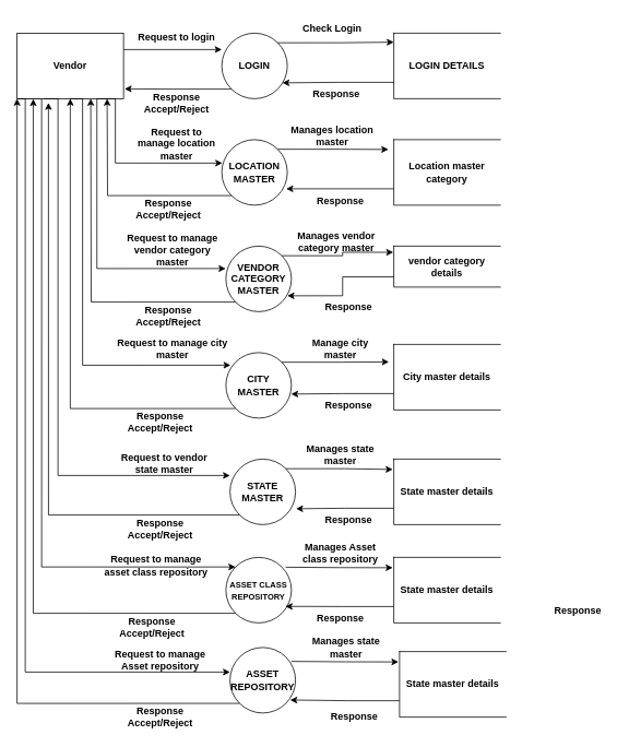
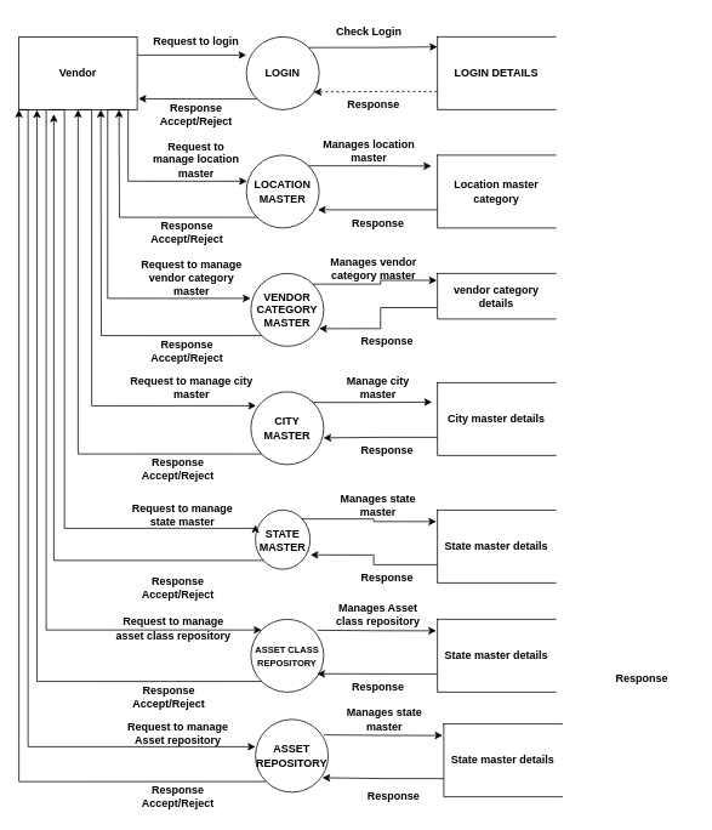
  <mxCell id="0" />
  <mxCell id="1" parent="0" />
  <mxCell id="2" style="edgeStyle=orthogonalEdgeStyle;rounded=0;orthogonalLoop=1;jettySize=auto;html=1;exitX=0;exitY=1;exitDx=0;exitDy=0;entryX=0;entryY=0;entryDx=0;entryDy=0;" edge="1" parent="1" source="3" target="54"><mxGeometry relative="1" as="geometry"><Array as="points"><mxPoint x="50" y="120" /><mxPoint x="50" y="692" /></Array></mxGeometry></mxCell>
  <mxCell id="3" value="Vendor" style="rounded=0;whiteSpace=wrap;html=1;fontStyle=1" parent="1" vertex="1"><mxGeometry x="20" y="40" width="130" height="80" as="geometry" /></mxCell>
  <mxCell id="4" value="&lt;span&gt;LOGIN&lt;/span&gt;" style="ellipse;whiteSpace=wrap;html=1;aspect=fixed;fontStyle=1" parent="1" vertex="1"><mxGeometry x="270" y="40" width="80" height="80" as="geometry" /></mxCell>
  <mxCell id="5" value="&lt;span&gt;LOGIN DETAILS&lt;/span&gt;" style="html=1;dashed=0;whiteSpace=wrap;shape=partialRectangle;right=0;fontStyle=1" parent="1" vertex="1"><mxGeometry x="480" y="40" width="130" height="80" as="geometry" /></mxCell>
  <mxCell id="6" style="edgeStyle=orthogonalEdgeStyle;rounded=0;orthogonalLoop=1;jettySize=auto;html=1;exitX=0;exitY=1;exitDx=0;exitDy=0;fontStyle=1" parent="1" source="7" edge="1"><mxGeometry relative="1" as="geometry"><mxPoint x="130" y="120" as="targetPoint" /></mxGeometry></mxCell>
  <mxCell id="7" value="LOCATION MASTER" style="ellipse;whiteSpace=wrap;html=1;aspect=fixed;fontStyle=1" parent="1" vertex="1"><mxGeometry x="270" y="170" width="80" height="80" as="geometry" /></mxCell>
  <mxCell id="8" value="VENDOR CATEGORY MASTER" style="ellipse;whiteSpace=wrap;html=1;aspect=fixed;fontStyle=1" parent="1" vertex="1"><mxGeometry x="275" y="300" width="80" height="80" as="geometry" /></mxCell>
  <mxCell id="9" value="CITY MASTER" style="ellipse;whiteSpace=wrap;html=1;aspect=fixed;fontStyle=1" parent="1" vertex="1"><mxGeometry x="275" y="430" width="80" height="80" as="geometry" /></mxCell>
- <mxCell id="10" value="STATE MASTER" style="ellipse;whiteSpace=wrap;html=1;aspect=fixed;fontStyle=1" parent="1" vertex="1"><mxGeometry x="280" y="560" width="80" height="80" as="geometry" /></mxCell>
+ <mxCell id="10" value="STATE MASTER" style="ellipse;whiteSpace=wrap;html=1;aspect=fixed;fontStyle=1" parent="1" vertex="1"><mxGeometry x="280" y="560" width="60" height="65" as="geometry" /></mxCell>
  <mxCell id="11" style="edgeStyle=orthogonalEdgeStyle;rounded=0;orthogonalLoop=1;jettySize=auto;html=1;exitX=1;exitY=0.25;exitDx=0;exitDy=0;entryX=0;entryY=0.25;entryDx=0;entryDy=0;entryPerimeter=0;fontStyle=1" parent="1" source="3" target="4" edge="1"><mxGeometry relative="1" as="geometry" /></mxCell>
  <mxCell id="12" style="edgeStyle=orthogonalEdgeStyle;rounded=0;orthogonalLoop=1;jettySize=auto;html=1;exitX=1;exitY=0;exitDx=0;exitDy=0;fontStyle=1" parent="1" source="4" edge="1"><mxGeometry relative="1" as="geometry"><mxPoint x="480" y="51" as="targetPoint" /></mxGeometry></mxCell>
- <mxCell id="13" style="edgeStyle=orthogonalEdgeStyle;rounded=0;orthogonalLoop=1;jettySize=auto;html=1;exitX=0;exitY=0.75;exitDx=0;exitDy=0;entryX=0.925;entryY=0.758;entryDx=0;entryDy=0;entryPerimeter=0;fontStyle=1" parent="1" source="5" target="4" edge="1"><mxGeometry relative="1" as="geometry" /></mxCell>
+ <mxCell id="13" style="edgeStyle=orthogonalEdgeStyle;rounded=0;orthogonalLoop=1;jettySize=auto;html=1;exitX=0;exitY=0.75;exitDx=0;exitDy=0;entryX=0.925;entryY=0.758;entryDx=0;entryDy=0;entryPerimeter=0;fontStyle=1;dashed=1;" parent="1" source="5" target="4" edge="1"><mxGeometry relative="1" as="geometry" /></mxCell>
  <mxCell id="14" style="edgeStyle=orthogonalEdgeStyle;rounded=0;orthogonalLoop=1;jettySize=auto;html=1;exitX=0;exitY=1;exitDx=0;exitDy=0;entryX=1.01;entryY=0.85;entryDx=0;entryDy=0;entryPerimeter=0;fontStyle=1" parent="1" source="4" target="3" edge="1"><mxGeometry relative="1" as="geometry" /></mxCell>
  <mxCell id="15" value="Location master category" style="html=1;dashed=0;whiteSpace=wrap;shape=partialRectangle;right=0;fontStyle=1" parent="1" vertex="1"><mxGeometry x="480" y="170" width="130" height="80" as="geometry" /></mxCell>
  <mxCell id="16" value="vendor category details" style="html=1;dashed=0;whiteSpace=wrap;shape=partialRectangle;right=0;fontStyle=1" parent="1" vertex="1"><mxGeometry x="480" y="300" width="130" height="50" as="geometry" /></mxCell>
  <mxCell id="17" value="City master details" style="html=1;dashed=0;whiteSpace=wrap;shape=partialRectangle;right=0;fontStyle=1" parent="1" vertex="1"><mxGeometry x="480" y="420" width="130" height="80" as="geometry" /></mxCell>
  <mxCell id="18" value="State master details" style="html=1;dashed=0;whiteSpace=wrap;shape=partialRectangle;right=0;fontStyle=1" parent="1" vertex="1"><mxGeometry x="480" y="560" width="130" height="80" as="geometry" /></mxCell>
  <mxCell id="19" style="edgeStyle=orthogonalEdgeStyle;rounded=0;orthogonalLoop=1;jettySize=auto;html=1;exitX=1;exitY=0;exitDx=0;exitDy=0;entryX=-0.051;entryY=0.15;entryDx=0;entryDy=0;entryPerimeter=0;fontStyle=1" parent="1" source="7" target="15" edge="1"><mxGeometry relative="1" as="geometry" /></mxCell>
  <mxCell id="20" style="edgeStyle=orthogonalEdgeStyle;rounded=0;orthogonalLoop=1;jettySize=auto;html=1;exitX=0;exitY=0.75;exitDx=0;exitDy=0;entryX=0.983;entryY=0.75;entryDx=0;entryDy=0;entryPerimeter=0;fontStyle=1" parent="1" source="15" target="7" edge="1"><mxGeometry relative="1" as="geometry" /></mxCell>
  <mxCell id="21" style="edgeStyle=orthogonalEdgeStyle;rounded=0;orthogonalLoop=1;jettySize=auto;html=1;exitX=1;exitY=0;exitDx=0;exitDy=0;entryX=-0.005;entryY=0.15;entryDx=0;entryDy=0;entryPerimeter=0;fontStyle=1" parent="1" source="8" target="16" edge="1"><mxGeometry relative="1" as="geometry" /></mxCell>
  <mxCell id="22" style="edgeStyle=orthogonalEdgeStyle;rounded=0;orthogonalLoop=1;jettySize=auto;html=1;exitX=0;exitY=0.75;exitDx=0;exitDy=0;entryX=0.938;entryY=0.758;entryDx=0;entryDy=0;entryPerimeter=0;fontStyle=1" parent="1" source="16" target="8" edge="1"><mxGeometry relative="1" as="geometry" /></mxCell>
  <mxCell id="23" style="edgeStyle=orthogonalEdgeStyle;rounded=0;orthogonalLoop=1;jettySize=auto;html=1;exitX=0;exitY=0.75;exitDx=0;exitDy=0;entryX=0.996;entryY=0.633;entryDx=0;entryDy=0;entryPerimeter=0;fontStyle=1" parent="1" source="17" target="9" edge="1"><mxGeometry relative="1" as="geometry" /></mxCell>
  <mxCell id="24" style="edgeStyle=orthogonalEdgeStyle;rounded=0;orthogonalLoop=1;jettySize=auto;html=1;exitX=1;exitY=0;exitDx=0;exitDy=0;entryX=-0.046;entryY=0.267;entryDx=0;entryDy=0;entryPerimeter=0;fontStyle=1" parent="1" source="9" target="17" edge="1"><mxGeometry relative="1" as="geometry" /></mxCell>
  <mxCell id="25" style="edgeStyle=orthogonalEdgeStyle;rounded=0;orthogonalLoop=1;jettySize=auto;html=1;exitX=1;exitY=0;exitDx=0;exitDy=0;entryX=-0.01;entryY=0.158;entryDx=0;entryDy=0;entryPerimeter=0;fontStyle=1" parent="1" source="10" target="18" edge="1"><mxGeometry relative="1" as="geometry" /></mxCell>
  <mxCell id="26" style="edgeStyle=orthogonalEdgeStyle;rounded=0;orthogonalLoop=1;jettySize=auto;html=1;exitX=0;exitY=0.75;exitDx=0;exitDy=0;entryX=1.008;entryY=0.758;entryDx=0;entryDy=0;entryPerimeter=0;fontStyle=1" parent="1" source="18" target="10" edge="1"><mxGeometry relative="1" as="geometry" /></mxCell>
  <mxCell id="27" style="edgeStyle=orthogonalEdgeStyle;rounded=0;orthogonalLoop=1;jettySize=auto;html=1;exitX=0.75;exitY=1;exitDx=0;exitDy=0;entryX=0.008;entryY=0.358;entryDx=0;entryDy=0;entryPerimeter=0;fontStyle=1" parent="1" source="3" target="7" edge="1"><mxGeometry relative="1" as="geometry"><Array as="points"><mxPoint x="140" y="120" /><mxPoint x="140" y="199" /></Array></mxGeometry></mxCell>
  <mxCell id="28" style="edgeStyle=orthogonalEdgeStyle;rounded=0;orthogonalLoop=1;jettySize=auto;html=1;exitX=0.75;exitY=1;exitDx=0;exitDy=0;entryX=-0.004;entryY=0.342;entryDx=0;entryDy=0;entryPerimeter=0;fontStyle=1" parent="1" source="3" target="8" edge="1"><mxGeometry relative="1" as="geometry" /></mxCell>
  <mxCell id="29" style="edgeStyle=orthogonalEdgeStyle;rounded=0;orthogonalLoop=1;jettySize=auto;html=1;exitX=0;exitY=1;exitDx=0;exitDy=0;fontStyle=1" parent="1" source="8" edge="1"><mxGeometry relative="1" as="geometry"><mxPoint x="110" y="120" as="targetPoint" /></mxGeometry></mxCell>
  <mxCell id="30" style="edgeStyle=orthogonalEdgeStyle;rounded=0;orthogonalLoop=1;jettySize=auto;html=1;exitX=0.5;exitY=1;exitDx=0;exitDy=0;entryX=0.071;entryY=0.192;entryDx=0;entryDy=0;entryPerimeter=0;fontStyle=1" parent="1" source="3" target="9" edge="1"><mxGeometry relative="1" as="geometry"><Array as="points"><mxPoint x="100" y="120" /><mxPoint x="100" y="445" /></Array></mxGeometry></mxCell>
  <mxCell id="31" style="edgeStyle=orthogonalEdgeStyle;rounded=0;orthogonalLoop=1;jettySize=auto;html=1;exitX=0;exitY=1;exitDx=0;exitDy=0;entryX=0.5;entryY=1;entryDx=0;entryDy=0;fontStyle=1" parent="1" source="9" target="3" edge="1"><mxGeometry relative="1" as="geometry" /></mxCell>
  <mxCell id="32" style="edgeStyle=orthogonalEdgeStyle;rounded=0;orthogonalLoop=1;jettySize=auto;html=1;exitX=0.25;exitY=1;exitDx=0;exitDy=0;entryX=0;entryY=0.25;entryDx=0;entryDy=0;entryPerimeter=0;fontStyle=1" parent="1" source="3" target="10" edge="1"><mxGeometry relative="1" as="geometry"><Array as="points"><mxPoint x="70" y="120" /><mxPoint x="70" y="580" /></Array></mxGeometry></mxCell>
  <mxCell id="33" style="edgeStyle=orthogonalEdgeStyle;rounded=0;orthogonalLoop=1;jettySize=auto;html=1;exitX=0;exitY=1;exitDx=0;exitDy=0;entryX=0.295;entryY=1.063;entryDx=0;entryDy=0;fontStyle=1;entryPerimeter=0;" parent="1" source="10" target="3" edge="1"><mxGeometry relative="1" as="geometry" /></mxCell>
  <mxCell id="34" value="Request to login" style="text;html=1;align=center;verticalAlign=middle;whiteSpace=wrap;rounded=0;fontStyle=1" parent="1" vertex="1"><mxGeometry x="160" y="30" width="110" height="30" as="geometry" /></mxCell>
  <mxCell id="35" value="Check Login" style="text;html=1;align=center;verticalAlign=middle;whiteSpace=wrap;rounded=0;fontStyle=1" parent="1" vertex="1"><mxGeometry x="350" y="20" width="110" height="30" as="geometry" /></mxCell>
  <mxCell id="36" value="Response" style="text;html=1;align=center;verticalAlign=middle;whiteSpace=wrap;rounded=0;fontStyle=1" parent="1" vertex="1"><mxGeometry x="355" y="100" width="110" height="30" as="geometry" /></mxCell>
  <mxCell id="37" value="Response Accept/Reject" style="text;html=1;align=center;verticalAlign=middle;whiteSpace=wrap;rounded=0;fontStyle=1" parent="1" vertex="1"><mxGeometry x="160" y="110" width="110" height="30" as="geometry" /></mxCell>
  <mxCell id="38" value="Request to manage location master" style="text;html=1;align=center;verticalAlign=middle;whiteSpace=wrap;rounded=0;fontStyle=1" parent="1" vertex="1"><mxGeometry x="160" y="160" width="110" height="30" as="geometry" /></mxCell>
  <mxCell id="39" value="Manages location master" style="text;html=1;align=center;verticalAlign=middle;whiteSpace=wrap;rounded=0;fontStyle=1" parent="1" vertex="1"><mxGeometry x="350" y="150" width="110" height="30" as="geometry" /></mxCell>
  <mxCell id="40" value="Response" style="text;html=1;align=center;verticalAlign=middle;whiteSpace=wrap;rounded=0;fontStyle=1" parent="1" vertex="1"><mxGeometry x="360" y="230" width="110" height="30" as="geometry" /></mxCell>
  <mxCell id="41" value="Response Accept/Reject" style="text;html=1;align=center;verticalAlign=middle;whiteSpace=wrap;rounded=0;fontStyle=1" parent="1" vertex="1"><mxGeometry x="150" y="240" width="110" height="30" as="geometry" /></mxCell>
  <mxCell id="42" value="Response Accept/Reject" style="text;html=1;align=center;verticalAlign=middle;whiteSpace=wrap;rounded=0;fontStyle=1" parent="1" vertex="1"><mxGeometry x="150" y="370" width="110" height="30" as="geometry" /></mxCell>
  <mxCell id="43" value="Response Accept/Reject" style="text;html=1;align=center;verticalAlign=middle;whiteSpace=wrap;rounded=0;fontStyle=1" parent="1" vertex="1"><mxGeometry x="140" y="500" width="110" height="30" as="geometry" /></mxCell>
  <mxCell id="44" value="Response Accept/Reject" style="text;html=1;align=center;verticalAlign=middle;whiteSpace=wrap;rounded=0;fontStyle=1" parent="1" vertex="1"><mxGeometry x="140" y="630" width="110" height="30" as="geometry" /></mxCell>
  <mxCell id="45" value="Response" style="text;html=1;align=center;verticalAlign=middle;whiteSpace=wrap;rounded=0;fontStyle=1" parent="1" vertex="1"><mxGeometry x="370" y="360" width="110" height="30" as="geometry" /></mxCell>
  <mxCell id="46" value="Response" style="text;html=1;align=center;verticalAlign=middle;whiteSpace=wrap;rounded=0;fontStyle=1" parent="1" vertex="1"><mxGeometry x="370" y="480" width="110" height="30" as="geometry" /></mxCell>
  <mxCell id="47" value="Response" style="text;html=1;align=center;verticalAlign=middle;whiteSpace=wrap;rounded=0;fontStyle=1" parent="1" vertex="1"><mxGeometry x="370" y="620" width="110" height="30" as="geometry" /></mxCell>
  <mxCell id="48" value="Request to manage vendor category master" style="text;html=1;align=center;verticalAlign=middle;whiteSpace=wrap;rounded=0;fontStyle=1" parent="1" vertex="1"><mxGeometry x="145" y="290" width="130" height="30" as="geometry" /></mxCell>
  <mxCell id="49" value="Manages vendor category master" style="text;html=1;align=center;verticalAlign=middle;whiteSpace=wrap;rounded=0;fontStyle=1" parent="1" vertex="1"><mxGeometry x="355" y="280" width="110" height="30" as="geometry" /></mxCell>
  <mxCell id="50" value="Request to manage city master" style="text;html=1;align=center;verticalAlign=middle;whiteSpace=wrap;rounded=0;fontStyle=1" parent="1" vertex="1"><mxGeometry x="140" y="410" width="140" height="30" as="geometry" /></mxCell>
  <mxCell id="51" value="Manage city master" style="text;html=1;align=center;verticalAlign=middle;whiteSpace=wrap;rounded=0;fontStyle=1" parent="1" vertex="1"><mxGeometry x="360" y="410" width="110" height="30" as="geometry" /></mxCell>
- <mxCell id="52" value="Request to vendor state master" style="text;html=1;align=center;verticalAlign=middle;whiteSpace=wrap;rounded=0;fontStyle=1" parent="1" vertex="1"><mxGeometry x="140" y="550" width="120" height="30" as="geometry" /></mxCell>
+ <mxCell id="52" value="Request to manage state master" style="text;html=1;align=center;verticalAlign=middle;whiteSpace=wrap;rounded=0;fontStyle=1" parent="1" vertex="1"><mxGeometry x="140" y="550" width="120" height="30" as="geometry" /></mxCell>
  <mxCell id="53" value="Manages state master" style="text;html=1;align=center;verticalAlign=middle;whiteSpace=wrap;rounded=0;fontStyle=1" parent="1" vertex="1"><mxGeometry x="360" y="540" width="110" height="30" as="geometry" /></mxCell>
  <mxCell id="54" value="&lt;font style=&quot;font-size: 10px;&quot;&gt;ASSET CLASS REPOSITORY&lt;/font&gt;" style="ellipse;whiteSpace=wrap;html=1;aspect=fixed;fontStyle=1" vertex="1" parent="1"><mxGeometry x="275" y="680" width="80" height="80" as="geometry" /></mxCell>
  <mxCell id="55" style="edgeStyle=orthogonalEdgeStyle;rounded=0;orthogonalLoop=1;jettySize=auto;html=1;exitX=0;exitY=1;exitDx=0;exitDy=0;entryX=0;entryY=1;entryDx=0;entryDy=0;" edge="1" parent="1" source="56" target="3"><mxGeometry relative="1" as="geometry"><mxPoint x="10" y="96.19" as="targetPoint" /></mxGeometry></mxCell>
  <mxCell id="56" value="ASSET REPOSITORY" style="ellipse;whiteSpace=wrap;html=1;aspect=fixed;fontStyle=1" vertex="1" parent="1"><mxGeometry x="280" y="790" width="80" height="80" as="geometry" /></mxCell>
  <mxCell id="57" style="edgeStyle=orthogonalEdgeStyle;rounded=0;orthogonalLoop=1;jettySize=auto;html=1;exitX=0;exitY=1;exitDx=0;exitDy=0;entryX=0.152;entryY=1.004;entryDx=0;entryDy=0;entryPerimeter=0;" edge="1" parent="1" source="54" target="3"><mxGeometry relative="1" as="geometry"><mxPoint x="30" y="120" as="targetPoint" /></mxGeometry></mxCell>
  <mxCell id="58" style="edgeStyle=orthogonalEdgeStyle;rounded=0;orthogonalLoop=1;jettySize=auto;html=1;exitX=0;exitY=1;exitDx=0;exitDy=0;entryX=0;entryY=0.375;entryDx=0;entryDy=0;entryPerimeter=0;" edge="1" parent="1" source="3" target="56"><mxGeometry relative="1" as="geometry"><Array as="points"><mxPoint x="30" y="120" /><mxPoint x="30" y="820" /></Array></mxGeometry></mxCell>
  <mxCell id="59" value="State master details" style="html=1;dashed=0;whiteSpace=wrap;shape=partialRectangle;right=0;fontStyle=1" vertex="1" parent="1"><mxGeometry x="480" y="680" width="130" height="80" as="geometry" /></mxCell>
  <mxCell id="60" style="edgeStyle=orthogonalEdgeStyle;rounded=0;orthogonalLoop=1;jettySize=auto;html=1;exitX=1;exitY=0;exitDx=0;exitDy=0;entryX=-0.01;entryY=0.158;entryDx=0;entryDy=0;entryPerimeter=0;fontStyle=1" edge="1" parent="1" target="59"><mxGeometry relative="1" as="geometry"><mxPoint x="348" y="692" as="sourcePoint" /></mxGeometry></mxCell>
  <mxCell id="61" style="edgeStyle=orthogonalEdgeStyle;rounded=0;orthogonalLoop=1;jettySize=auto;html=1;exitX=0;exitY=0.75;exitDx=0;exitDy=0;entryX=0.91;entryY=0.748;entryDx=0;entryDy=0;entryPerimeter=0;fontStyle=1" edge="1" parent="1" source="59" target="54"><mxGeometry relative="1" as="geometry"><mxPoint x="361" y="741" as="targetPoint" /></mxGeometry></mxCell>
  <mxCell id="62" value="Response" style="text;html=1;align=center;verticalAlign=middle;whiteSpace=wrap;rounded=0;fontStyle=1" vertex="1" parent="1"><mxGeometry x="650" y="730" width="110" height="30" as="geometry" /></mxCell>
  <mxCell id="63" value="Manages Asset class repository" style="text;html=1;align=center;verticalAlign=middle;whiteSpace=wrap;rounded=0;fontStyle=1" vertex="1" parent="1"><mxGeometry x="360" y="660" width="110" height="30" as="geometry" /></mxCell>
  <mxCell id="64" value="State master details" style="html=1;dashed=0;whiteSpace=wrap;shape=partialRectangle;right=0;fontStyle=1" vertex="1" parent="1"><mxGeometry x="487" y="795" width="130" height="80" as="geometry" /></mxCell>
  <mxCell id="65" style="edgeStyle=orthogonalEdgeStyle;rounded=0;orthogonalLoop=1;jettySize=auto;html=1;exitX=1;exitY=0;exitDx=0;exitDy=0;entryX=-0.01;entryY=0.158;entryDx=0;entryDy=0;entryPerimeter=0;fontStyle=1" edge="1" parent="1" target="64"><mxGeometry relative="1" as="geometry"><mxPoint x="355" y="807" as="sourcePoint" /></mxGeometry></mxCell>
  <mxCell id="66" style="edgeStyle=orthogonalEdgeStyle;rounded=0;orthogonalLoop=1;jettySize=auto;html=1;exitX=0;exitY=0.75;exitDx=0;exitDy=0;entryX=0.919;entryY=0.801;entryDx=0;entryDy=0;entryPerimeter=0;fontStyle=1" edge="1" parent="1" source="64" target="56"><mxGeometry relative="1" as="geometry"><mxPoint x="368" y="856" as="targetPoint" /></mxGeometry></mxCell>
  <mxCell id="67" value="Response" style="text;html=1;align=center;verticalAlign=middle;whiteSpace=wrap;rounded=0;fontStyle=1" vertex="1" parent="1"><mxGeometry x="360" y="740" width="110" height="30" as="geometry" /></mxCell>
  <mxCell id="68" value="Manages state master" style="text;html=1;align=center;verticalAlign=middle;whiteSpace=wrap;rounded=0;fontStyle=1" vertex="1" parent="1"><mxGeometry x="367" y="775" width="110" height="30" as="geometry" /></mxCell>
  <mxCell id="69" value="Request to manage asset class repository" style="text;html=1;align=center;verticalAlign=middle;whiteSpace=wrap;rounded=0;fontStyle=1" vertex="1" parent="1"><mxGeometry x="125" y="675" width="130" height="30" as="geometry" /></mxCell>
  <mxCell id="70" value="Response Accept/Reject" style="text;html=1;align=center;verticalAlign=middle;whiteSpace=wrap;rounded=0;fontStyle=1" vertex="1" parent="1"><mxGeometry x="130" y="750" width="110" height="30" as="geometry" /></mxCell>
  <mxCell id="71" value="Response Accept/Reject" style="text;html=1;align=center;verticalAlign=middle;whiteSpace=wrap;rounded=0;fontStyle=1" vertex="1" parent="1"><mxGeometry x="140" y="860" width="110" height="30" as="geometry" /></mxCell>
  <mxCell id="72" value="Response" style="text;html=1;align=center;verticalAlign=middle;whiteSpace=wrap;rounded=0;fontStyle=1" vertex="1" parent="1"><mxGeometry x="377" y="860" width="110" height="30" as="geometry" /></mxCell>
  <mxCell id="73" value="Request to manage Asset repository" style="text;html=1;align=center;verticalAlign=middle;whiteSpace=wrap;rounded=0;fontStyle=1" vertex="1" parent="1"><mxGeometry x="125" y="790" width="140" height="30" as="geometry" /></mxCell>
